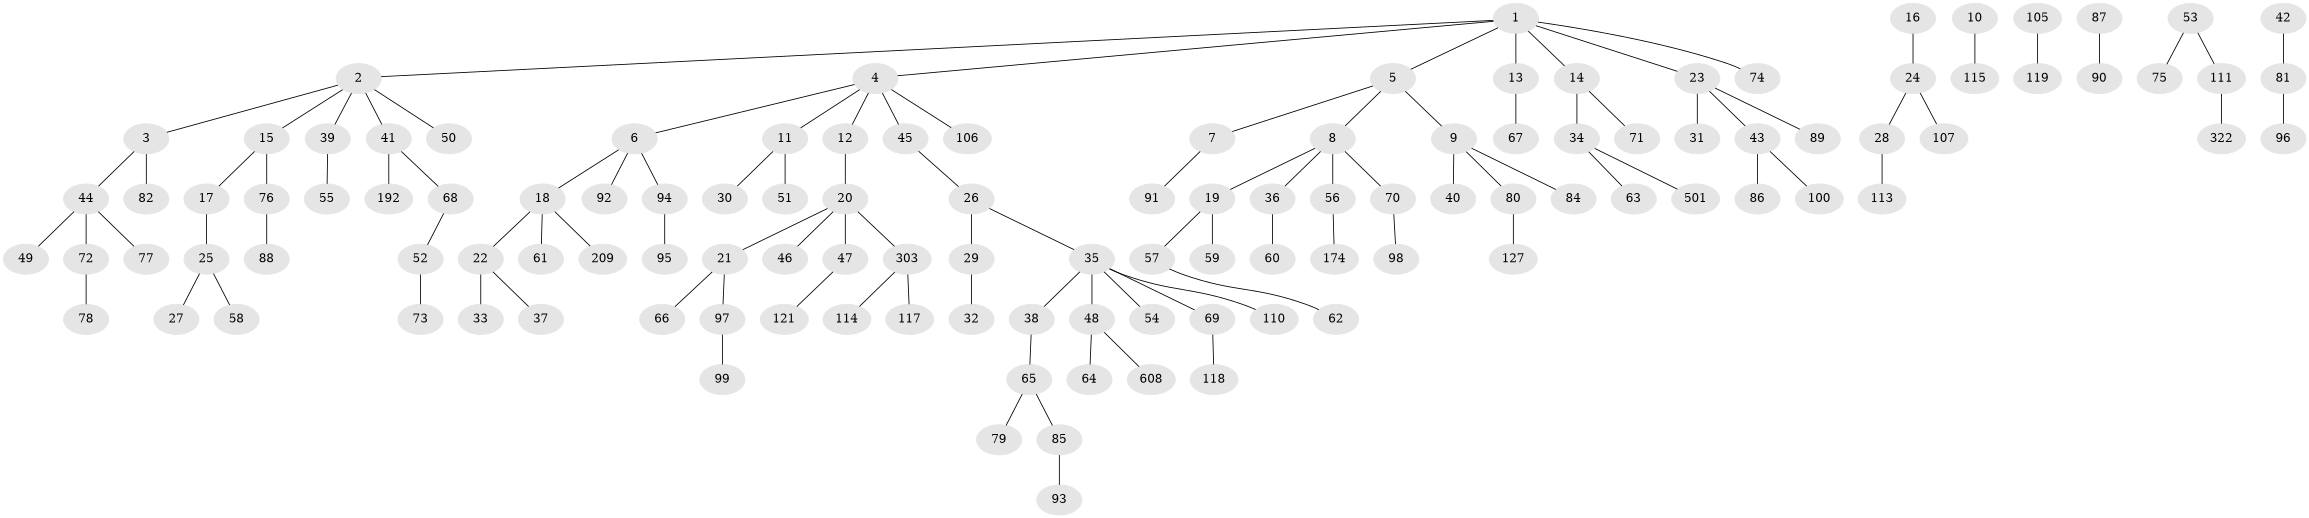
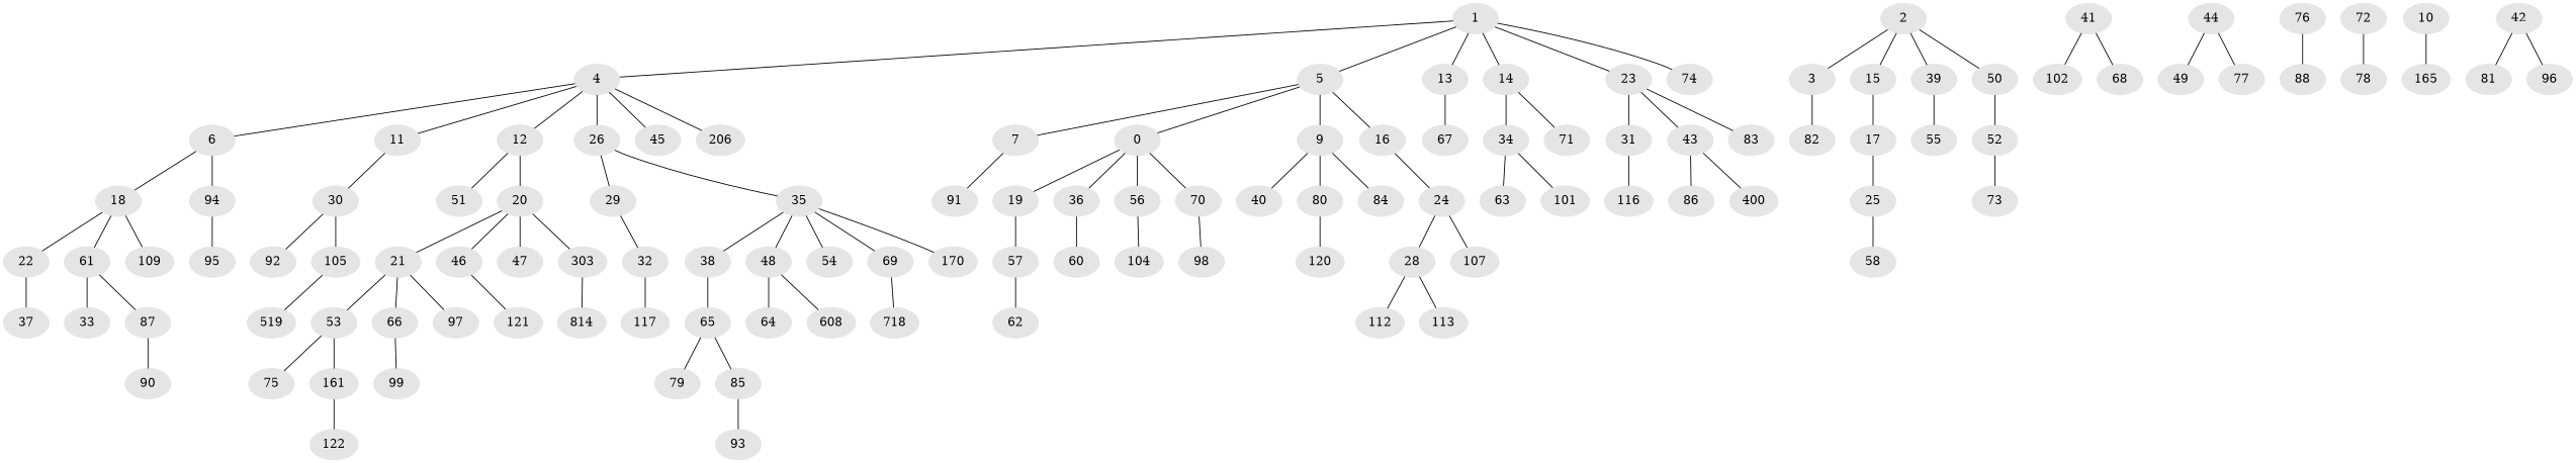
  graph {
    node [color=gray90 style=filled]
    1
    2
    4
    5
    13
    14
    23
    74
    3
    15
    39
    41
    50
    6
    11
    12
    26
    45
-   106
+   106 [label=206]
    7
-   8
+   8 [label=0]
    9
    16
    67
    34
    71
    31
    43
-   89
+   89 [label=83]
    44
    82
    17
    76
    55
-   102 [label=192]
+   102
    68
    52
    49
    72
    77
    18
    92
    94
    10
-   115
+   115 [label=165]
    30
    51
    20
    29
    35
    91
    19
    36
    56
    70
    40
    80
    84
    24
    22
    61
-   109 [label=209]
+   109
    95
    57
-   59
    60
-   104 [label=174]
+   104
    98
-   120 [label=127]
+   120
    105
    21
    46
    47
    n74 [label=303]
    63
-   101 [label=501]
+   101
    25
    88
    28
    107
-   27
    58
    33
    37
    87
    62
    53
    66
    97
    42
    81
    121
-   114
+   114 [label=814]
    117
    75
-   111
+   111 [label=161]
    99
+   116
    86
-   100
+   100 [label=400]
+   112
    113
    32
    38
    48
    54
    69
-   110
-   119
+   110 [label=170]
+   119 [label=519]
    65
    64
    n112 [label=608]
-   118
+   118 [label=718]
    79
    85
    96
    78
    73
-   122 [label=322]
+   122
    90
    93
-   1 -- 2
    1 -- 4
    1 -- 5
    1 -- 13
    1 -- 14
    1 -- 23
    1 -- 74
    2 -- 3
    2 -- 15
    2 -- 39
-   2 -- 41
    2 -- 50
    4 -- 6
    4 -- 11
    4 -- 12
-   45 -- 26
+   4 -- 26
    4 -- 45
    4 -- 106
    5 -- 7
    5 -- 8
    5 -- 9
+   5 -- 16
    13 -- 67
    14 -- 34
    14 -- 71
    23 -- 31
    23 -- 43
    23 -- 89
-   3 -- 44
    3 -- 82
    15 -- 17
-   15 -- 76
    39 -- 55
    41 -- 102
    41 -- 68
-   68 -- 52
+   50 -- 52
    6 -- 18
-   6 -- 92
+   30 -- 92
    6 -- 94
    11 -- 30
-   11 -- 51
+   12 -- 51
    12 -- 20
    26 -- 29
    26 -- 35
    7 -- 91
    8 -- 19
    8 -- 36
    8 -- 56
    8 -- 70
    9 -- 40
    9 -- 80
    9 -- 84
    16 -- 24
    34 -- 63
    34 -- 101
+   31 -- 116
    43 -- 86
    43 -- 100
    44 -- 49
-   44 -- 72
    44 -- 77
    17 -- 25
    76 -- 88
    52 -- 73
    72 -- 78
    18 -- 22
    18 -- 61
    18 -- 109
    94 -- 95
    10 -- 115
+   30 -- 105
    20 -- 21
    20 -- 46
    20 -- 47
    20 -- n74
    29 -- 32
    35 -- 38
    35 -- 48
    35 -- 54
    35 -- 69
    35 -- 110
    19 -- 57
-   19 -- 59
    36 -- 60
    56 -- 104
    70 -- 98
    80 -- 120
    24 -- 28
    24 -- 107
-   22 -- 33
+   61 -- 33
    22 -- 37
+   61 -- 87
    57 -- 62
    105 -- 119
+   21 -- 53
    21 -- 66
    21 -- 97
-   47 -- 121
+   46 -- 121
    n74 -- 114
-   n74 -- 117
-   25 -- 27
+   32 -- 117
    25 -- 58
+   28 -- 112
    28 -- 113
    87 -- 90
    53 -- 75
    53 -- 111
-   97 -- 99
+   66 -- 99
    42 -- 81
-   81 -- 96
+   42 -- 96
    111 -- 122
    38 -- 65
    48 -- 64
    48 -- n112
    69 -- 118
    65 -- 79
    65 -- 85
    85 -- 93
  }
